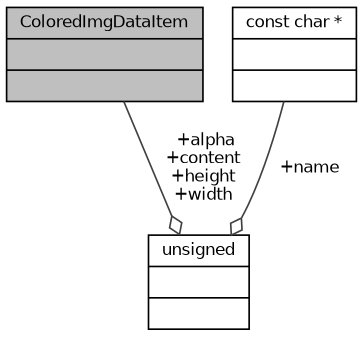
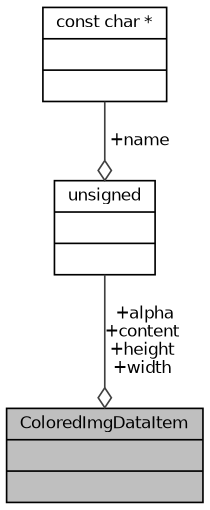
  digraph {
    node [color=black fillcolor=white fontname=Helvetica fontsize=10 shape=record style=filled]
    edge [arrowhead=odiamond color=grey25 fontname=Helvetica fontsize=10 labelfontname=Helvetica labelfontsize=10 style=solid]
    n1 [fillcolor=grey75 fontcolor=black height=0.2 label="{ColoredImgDataItem\n||}" width=0.4]
    n2 [height=0.2 label="{const char *\n||}" width=0.4]
    n3 [height=0.2 label="{unsigned\n||}" width=0.4]
    n2 -> n3 [label=" +name"]
-   n1 -> n3 [label=" +alpha\n+content\n+height\n+width"]
+   n3 -> n1 [label=" +alpha\n+content\n+height\n+width"]
  }
